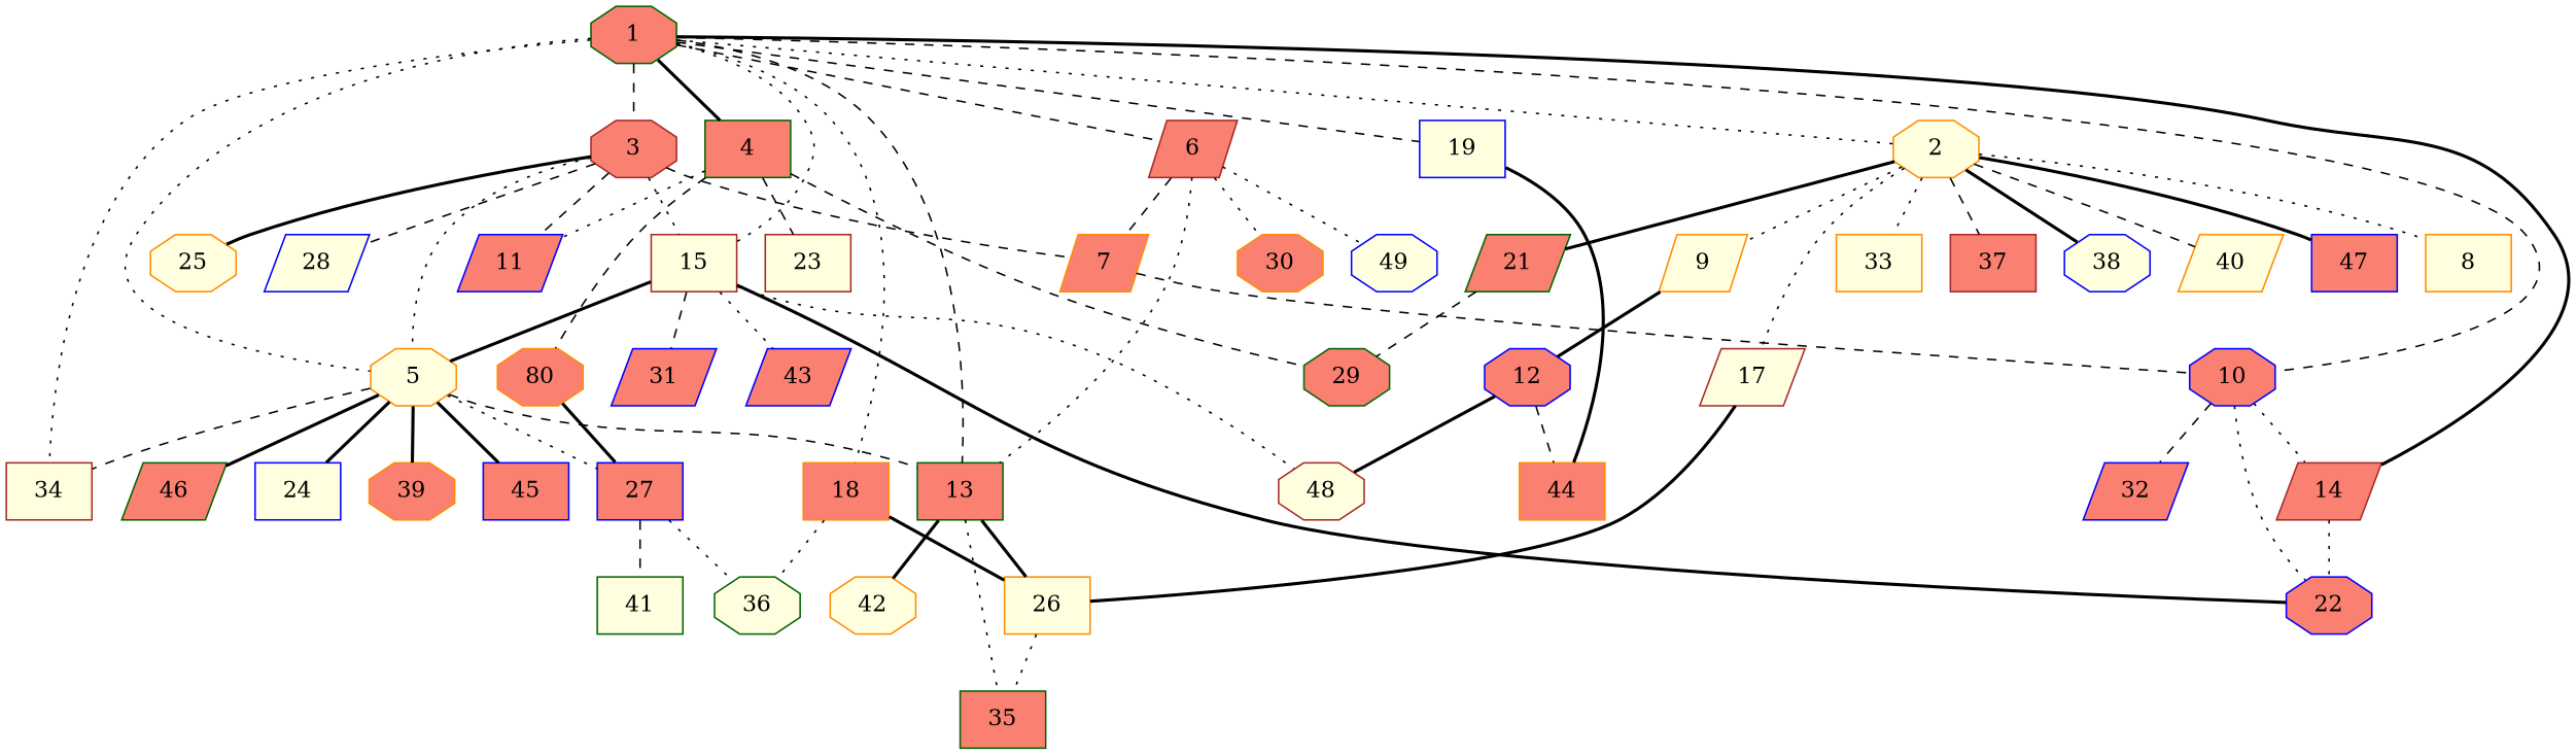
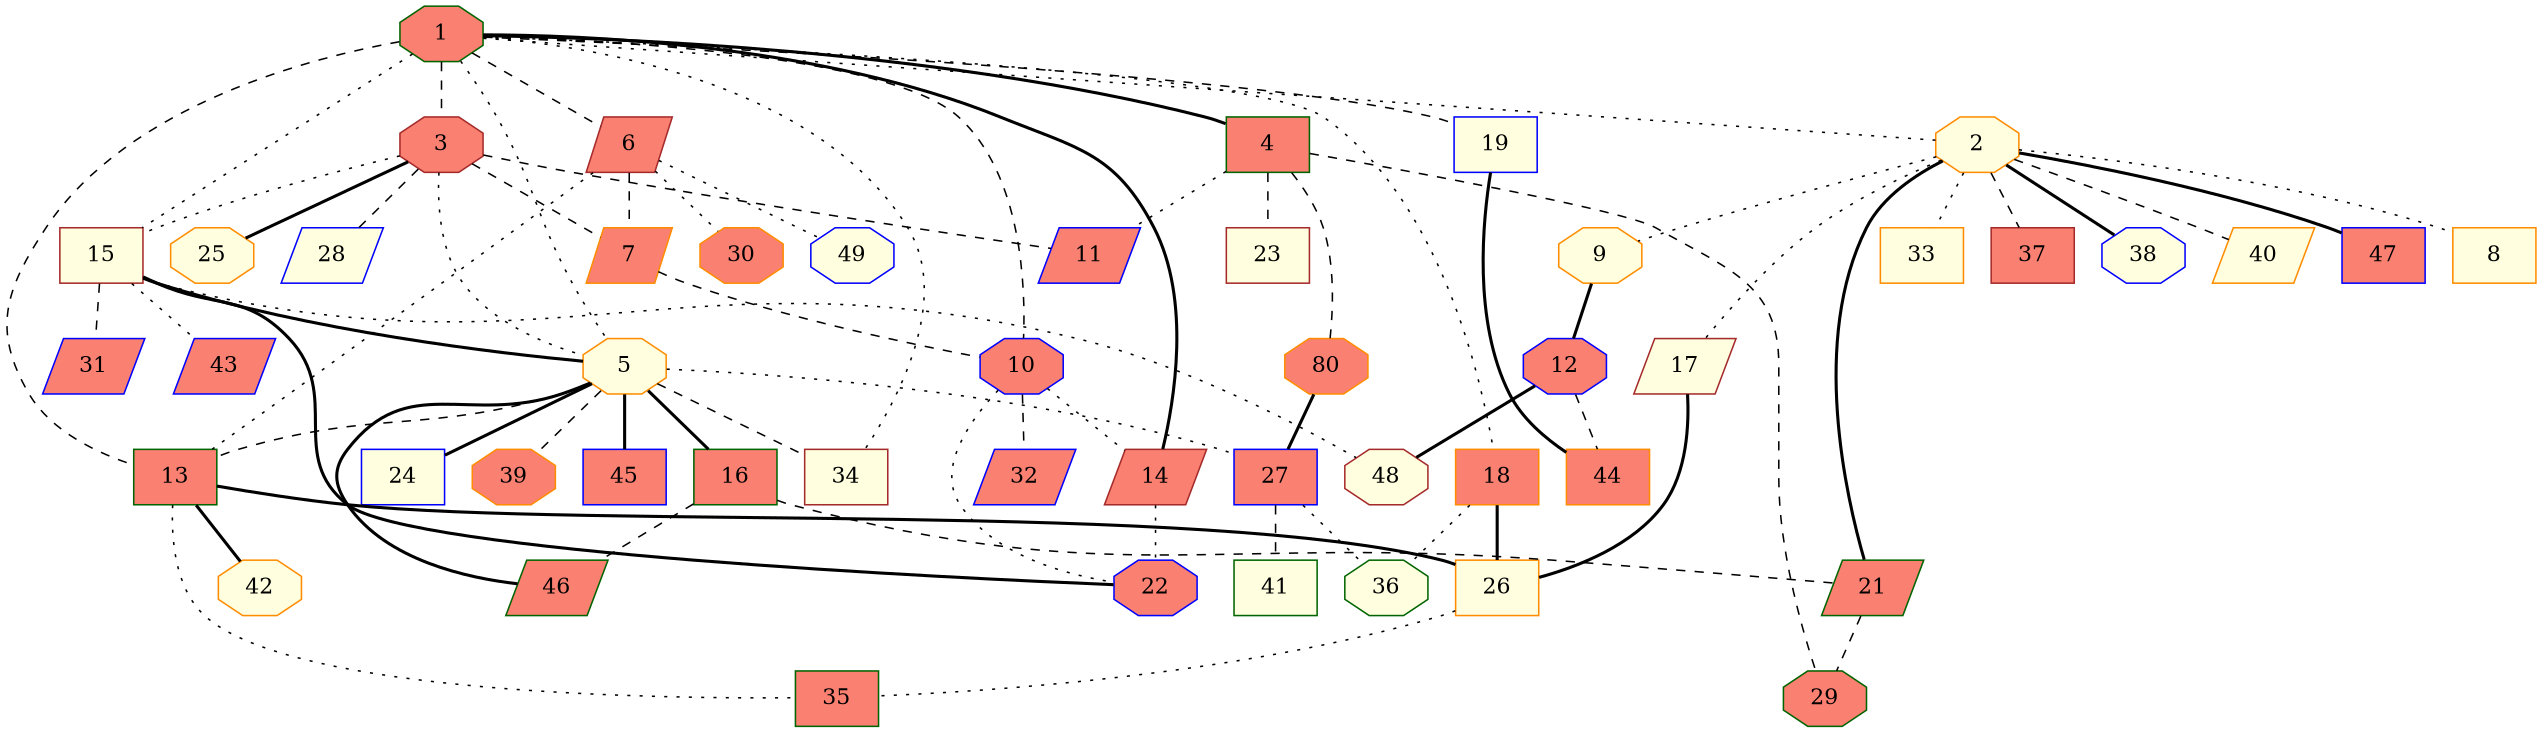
  graph {
    node [color=darkorange fillcolor=salmon shape=box style=filled]
    edge [style=dotted weight=1.0]
    1 [color=darkgreen shape=octagon]
    2 [fillcolor=lightyellow shape=octagon]
    3 [color=brown shape=octagon]
    4 [color=darkgreen]
    5 [fillcolor=lightyellow shape=octagon]
    6 [color=brown shape=parallelogram]
    10 [color=blue shape=octagon]
    13 [color=darkgreen]
    14 [color=brown shape=parallelogram]
    15 [color=brown fillcolor=lightyellow]
    18
    19 [color=blue fillcolor=lightyellow]
    34 [color=brown fillcolor=lightyellow]
    8 [fillcolor=lightyellow]
-   9 [fillcolor=lightyellow shape=parallelogram]
+   9 [fillcolor=lightyellow shape=octagon]
    17 [color=brown fillcolor=lightyellow shape=parallelogram]
    21 [color=darkgreen shape=parallelogram]
    33 [fillcolor=lightyellow]
    37 [color=brown]
    38 [color=blue fillcolor=lightyellow shape=octagon]
    40 [fillcolor=lightyellow shape=parallelogram]
    47 [color=blue]
    7 [shape=parallelogram]
    11 [color=blue shape=parallelogram]
    25 [fillcolor=lightyellow shape=octagon]
    28 [color=blue fillcolor=lightyellow shape=parallelogram]
    n27 [label=80 shape=octagon]
    23 [color=brown fillcolor=lightyellow]
    29 [color=darkgreen shape=octagon]
+   16 [color=darkgreen]
    24 [color=blue fillcolor=lightyellow]
    27 [color=blue]
    39 [shape=octagon]
    45 [color=blue]
    46 [color=darkgreen shape=parallelogram]
    30 [shape=octagon]
    49 [color=blue fillcolor=lightyellow shape=octagon]
    22 [color=blue shape=octagon]
    32 [color=blue shape=parallelogram]
    26 [fillcolor=lightyellow]
    35 [color=darkgreen]
    42 [fillcolor=lightyellow shape=octagon]
    48 [color=brown fillcolor=lightyellow shape=octagon]
    31 [color=blue shape=parallelogram]
    43 [color=blue shape=parallelogram]
    36 [color=darkgreen fillcolor=lightyellow shape=octagon]
    44
    12 [color=blue shape=octagon]
    41 [color=darkgreen fillcolor=lightyellow]
    1 -- 2
    1 -- 3 [style=dashed weight=20.0]
    1 -- 4 [style=bold]
    1 -- 5
    1 -- 6 [style=dashed]
    1 -- 10 [style=dashed]
    1 -- 13 [style=dashed]
    1 -- 14 [style=bold]
    1 -- 15
    1 -- 18
    1 -- 19 [style=dashed]
    1 -- 34
    2 -- 8
    2 -- 9
    2 -- 17
    2 -- 21 [style=bold]
    2 -- 33
    2 -- 37 [style=dashed]
    2 -- 38 [style=bold]
    2 -- 40 [style=dashed]
    2 -- 47 [style=bold]
    3 -- 5
    3 -- 15
    3 -- 7 [style=dashed]
    3 -- 11 [style=dashed]
    3 -- 25 [style=bold]
    3 -- 28 [style=dashed]
    4 -- 11
    4 -- n27 [style=dashed]
    4 -- 23 [style=dashed]
    4 -- 29 [style=dashed]
    5 -- 13 [style=dashed]
    5 -- 34 [style=dashed]
+   5 -- 16 [style=bold]
    5 -- 24 [style=bold]
    5 -- 27 [weight=2.0]
-   5 -- 39 [style=bold]
+   5 -- 39 [style=dashed]
    5 -- 45 [style=bold]
    5 -- 46 [style=bold]
    6 -- 13
    6 -- 7 [style=dashed]
    6 -- 30
    6 -- 49
    10 -- 14
    10 -- 22
    10 -- 32 [style=dashed]
    13 -- 26 [style=bold]
    13 -- 35
    13 -- 42 [style=bold]
    14 -- 22 [weight=4.0]
    15 -- 5 [style=bold]
    15 -- 22 [style=bold]
    15 -- 48
    15 -- 31 [style=dashed]
    15 -- 43
    18 -- 26 [style=bold]
    18 -- 36
    19 -- 44 [style=bold]
    9 -- 12 [style=bold]
    17 -- 26 [style=bold]
    21 -- 29 [style=dashed]
    7 -- 10 [style=dashed]
    n27 -- 27 [style=bold]
+   16 -- 21 [style=dashed]
+   16 -- 46 [style=dashed]
    27 -- 36
    27 -- 41 [style=dashed]
    26 -- 35
    12 -- 48 [style=bold]
    12 -- 44 [style=dashed]
  }
